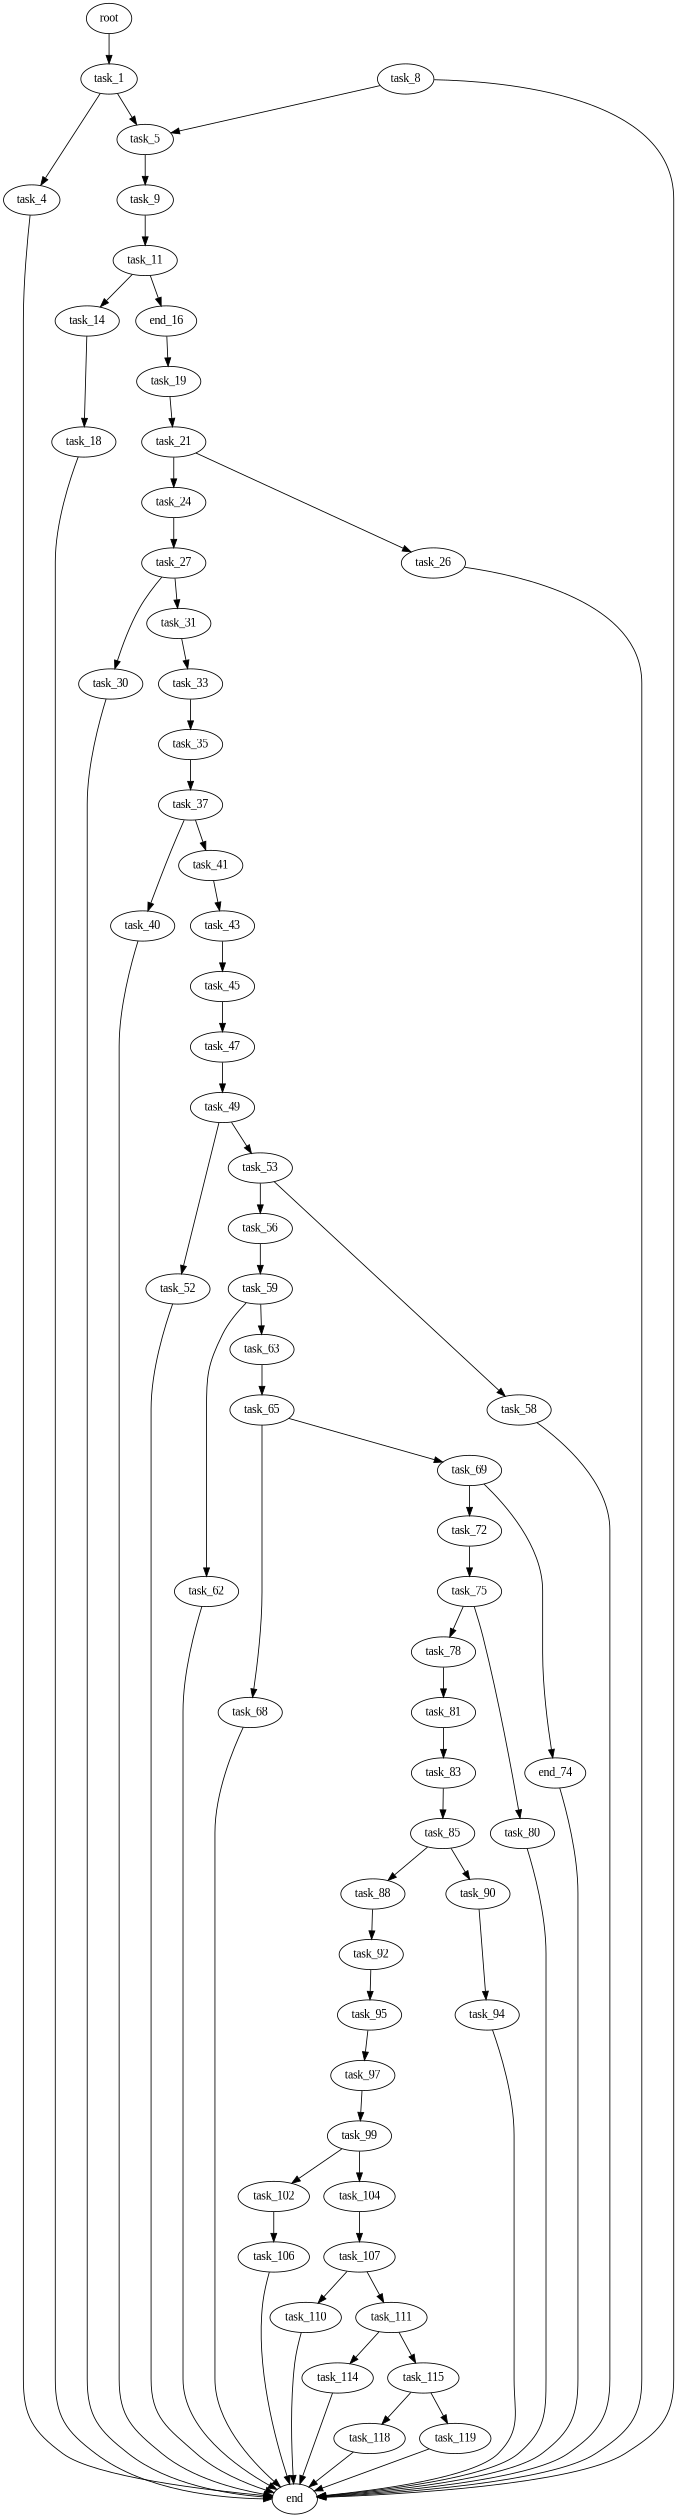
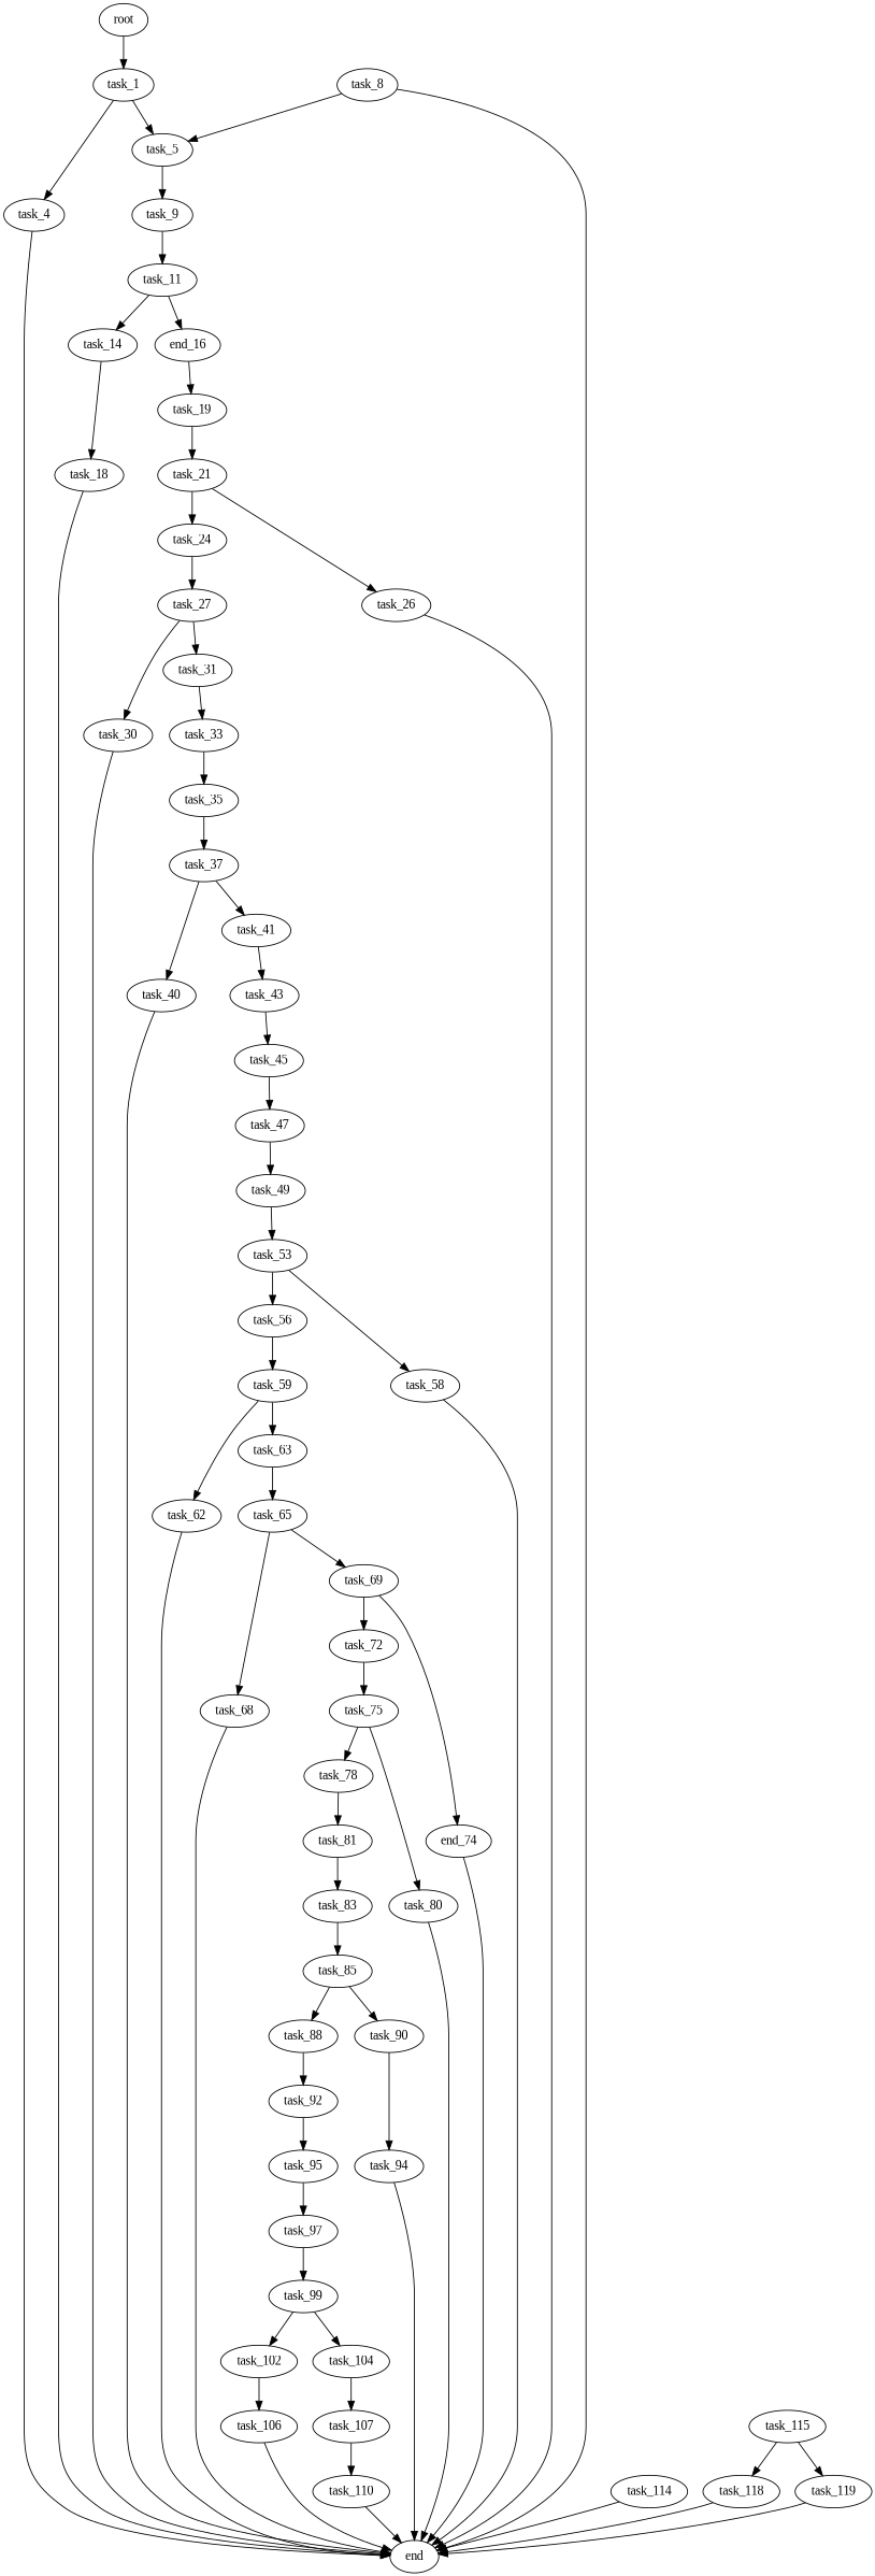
  digraph {
    fontname="Liberation Serif"
    node [fontname="Liberation Serif"]
    edge [fontname="Liberation Serif"]
    root
    task_1
    task_4
    task_5
    end
    task_9
    task_8
    task_11
    task_14
    n10 [label=end_16]
    task_18
    task_19
    task_21
    task_24
    task_26
    task_27
    task_30
    task_31
    task_33
    task_35
    task_37
    task_40
    task_41
    task_43
    task_45
    task_47
    task_49
-   task_52
    task_53
    task_56
    task_58
    task_59
    task_62
    task_63
    task_65
    task_68
    task_69
    task_72
    n39 [label=end_74]
    task_75
    task_78
    task_80
    task_81
    task_83
    task_85
    task_88
    task_90
    task_92
    task_94
    task_95
    task_97
    task_99
    task_102
    task_104
    task_106
    task_107
    task_110
-   task_111
    task_114
    task_115
    task_118
    task_119
    root -> task_1
    task_1 -> task_4
    task_1 -> task_5
    task_4 -> end
    task_5 -> task_9
    task_9 -> task_11
    task_8 -> task_5
    task_8 -> end
    task_11 -> task_14
    task_11 -> n10
    task_14 -> task_18
    n10 -> task_19
    task_18 -> end
    task_19 -> task_21
    task_21 -> task_24
    task_21 -> task_26
    task_24 -> task_27
    task_26 -> end
    task_27 -> task_30
    task_27 -> task_31
    task_30 -> end
    task_31 -> task_33
    task_33 -> task_35
    task_35 -> task_37
    task_37 -> task_40
    task_37 -> task_41
    task_40 -> end
    task_41 -> task_43
    task_43 -> task_45
    task_45 -> task_47
    task_47 -> task_49
-   task_49 -> task_52
    task_49 -> task_53
-   task_52 -> end
    task_53 -> task_56
    task_53 -> task_58
    task_56 -> task_59
    task_58 -> end
    task_59 -> task_62
    task_59 -> task_63
    task_62 -> end
    task_63 -> task_65
    task_65 -> task_68
    task_65 -> task_69
    task_68 -> end
    task_69 -> task_72
    task_69 -> n39
    task_72 -> task_75
    n39 -> end
    task_75 -> task_78
    task_75 -> task_80
    task_78 -> task_81
    task_80 -> end
    task_81 -> task_83
    task_83 -> task_85
    task_85 -> task_88
    task_85 -> task_90
    task_88 -> task_92
    task_90 -> task_94
    task_92 -> task_95
    task_94 -> end
    task_95 -> task_97
    task_97 -> task_99
    task_99 -> task_102
    task_99 -> task_104
    task_102 -> task_106
    task_104 -> task_107
    task_106 -> end
    task_107 -> task_110
-   task_107 -> task_111
    task_110 -> end
-   task_111 -> task_114
-   task_111 -> task_115
    task_114 -> end
    task_115 -> task_118
    task_115 -> task_119
    task_118 -> end
    task_119 -> end
  }
